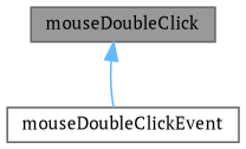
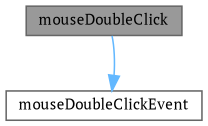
  digraph {
    rankdir=TB
    fontname="PT Serif"
    node [fontname="PT Serif" fontsize=10 shape=box style=filled]
    n1 [color=gray40 fillcolor=grey60 fontcolor=black height=0.2 label=mouseDoubleClick width=0.4]
    n2 [color=grey40 fillcolor=white height=0.2 label=mouseDoubleClickEvent width=0.4]
-   n1 -> n2 [color=steelblue1 dir=back fontname="PT Serif" fontsize=10 labelfontname=Helvetica labelfontsize=10 style=solid]
+   n2 -> n1 [color=steelblue1 dir=back fontname="PT Serif" fontsize=10 labelfontname=Helvetica labelfontsize=10 style=solid]
  }
